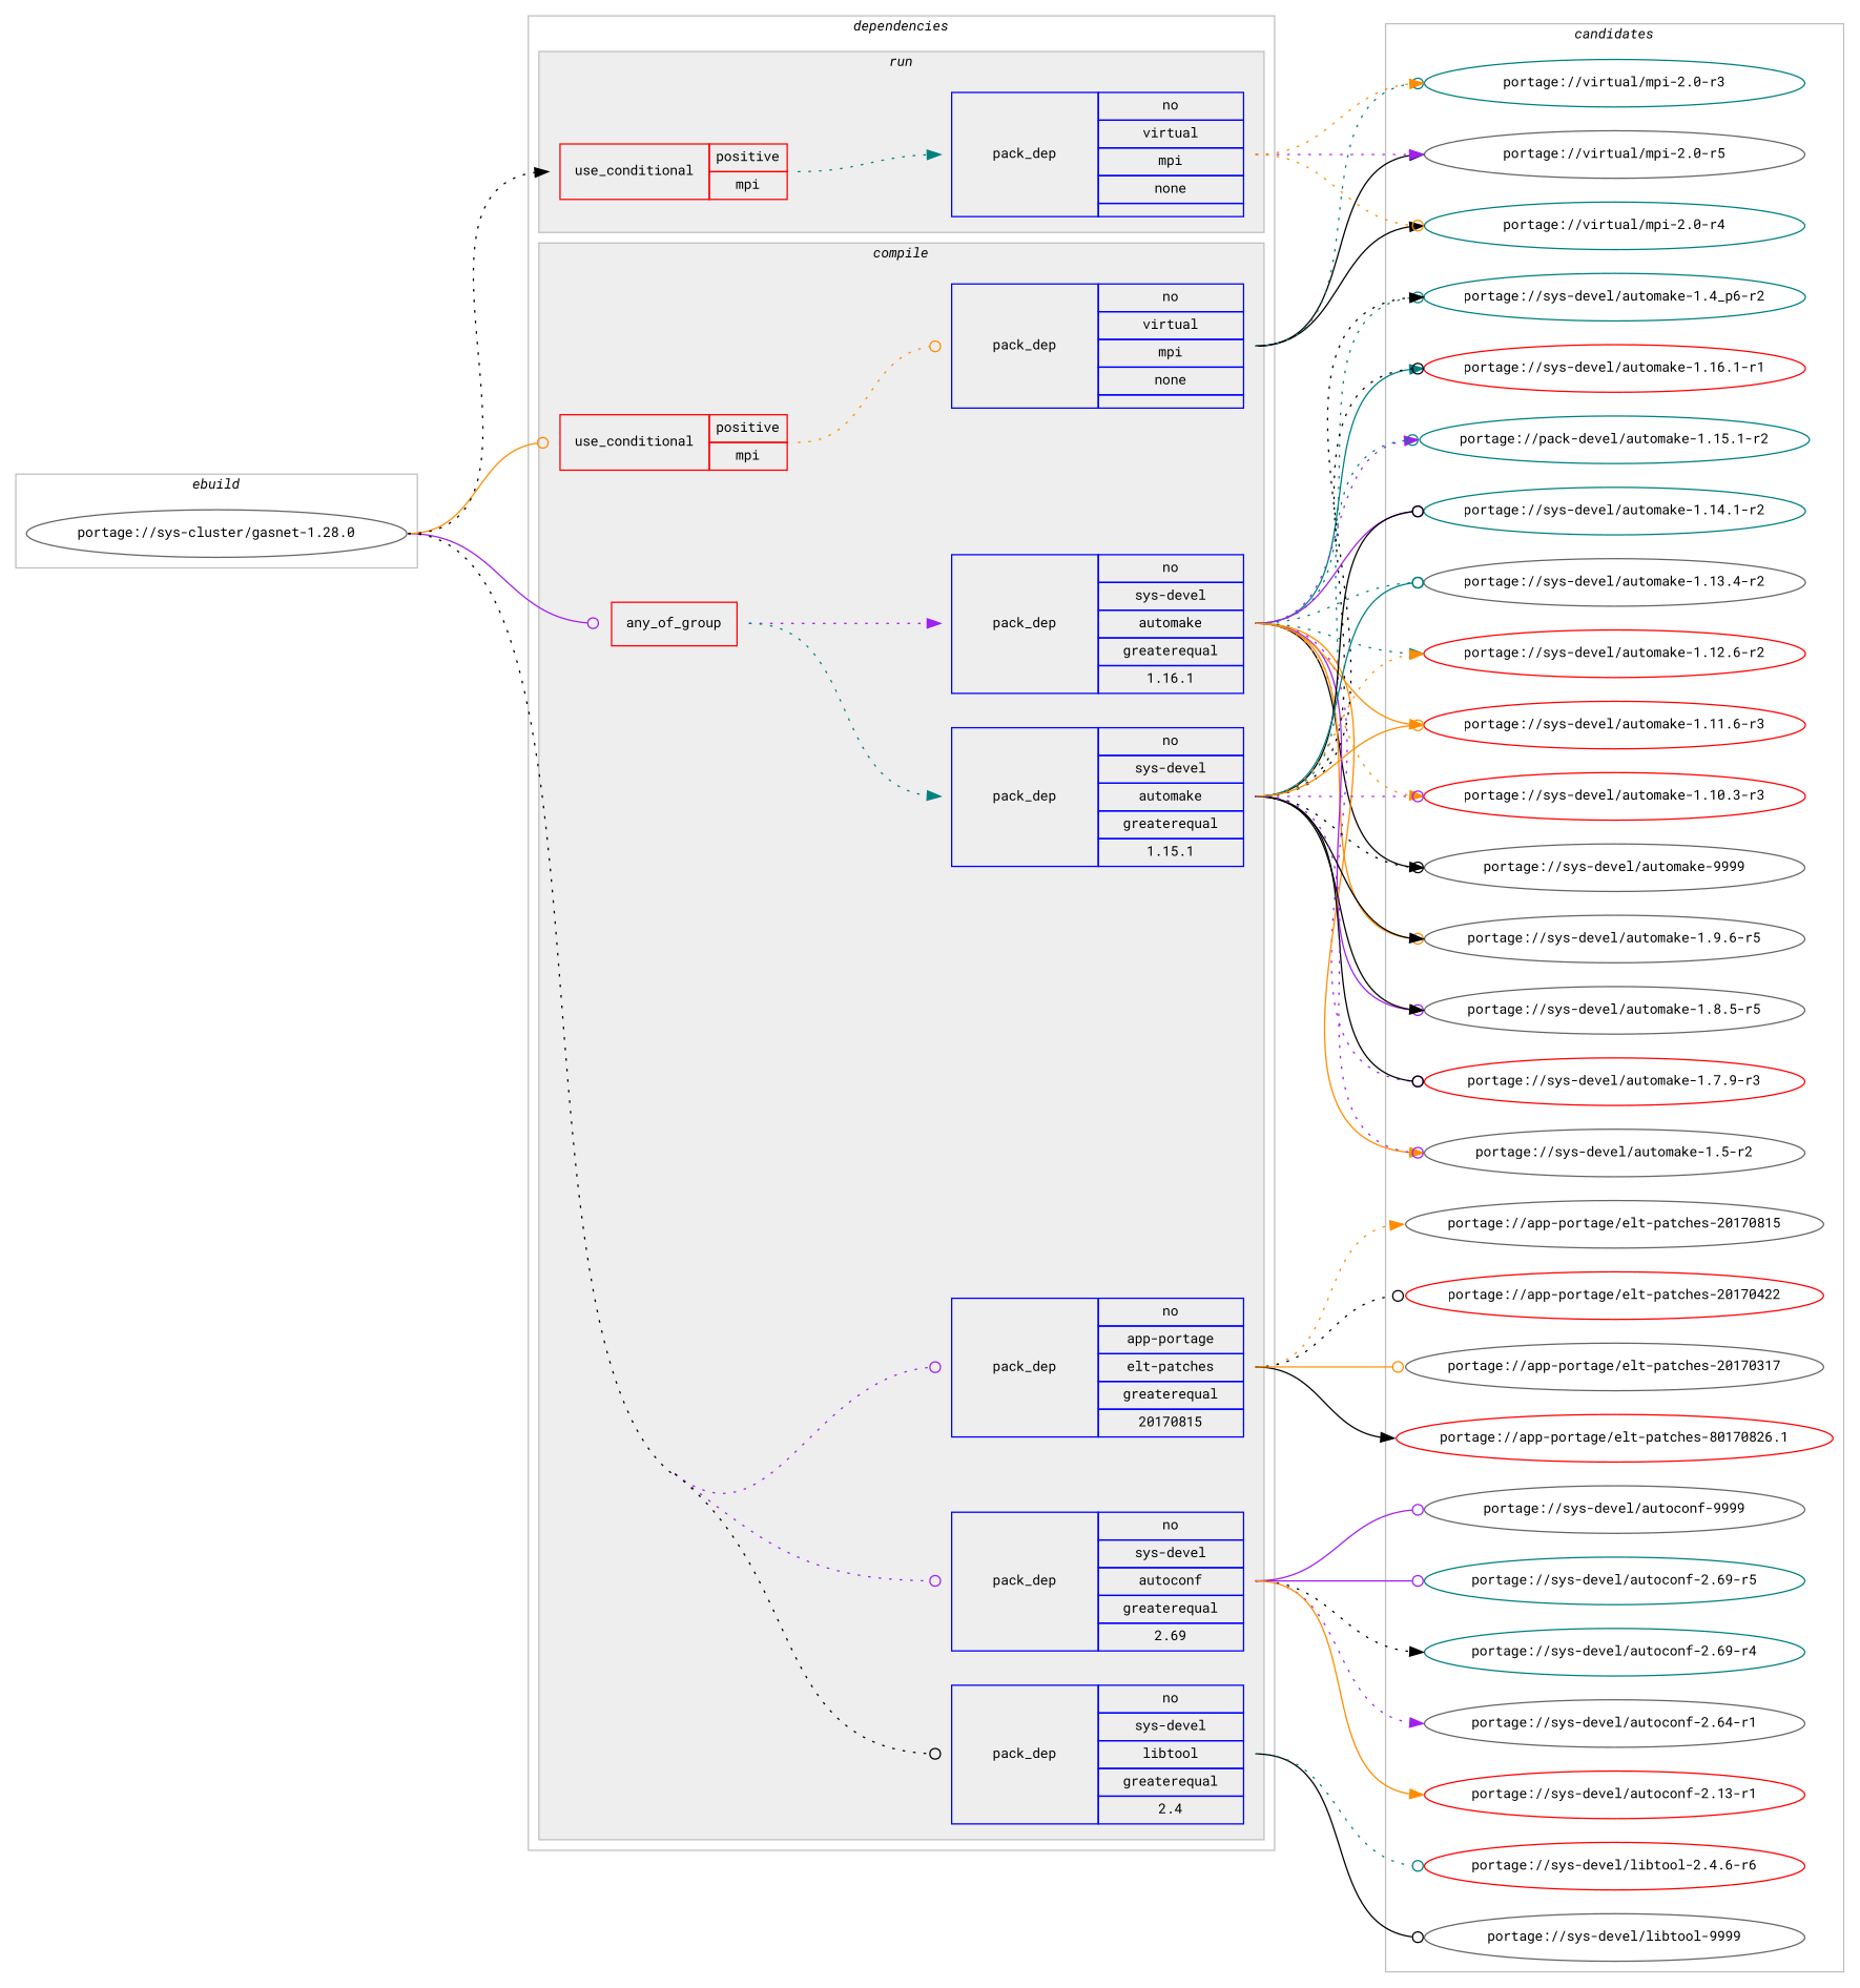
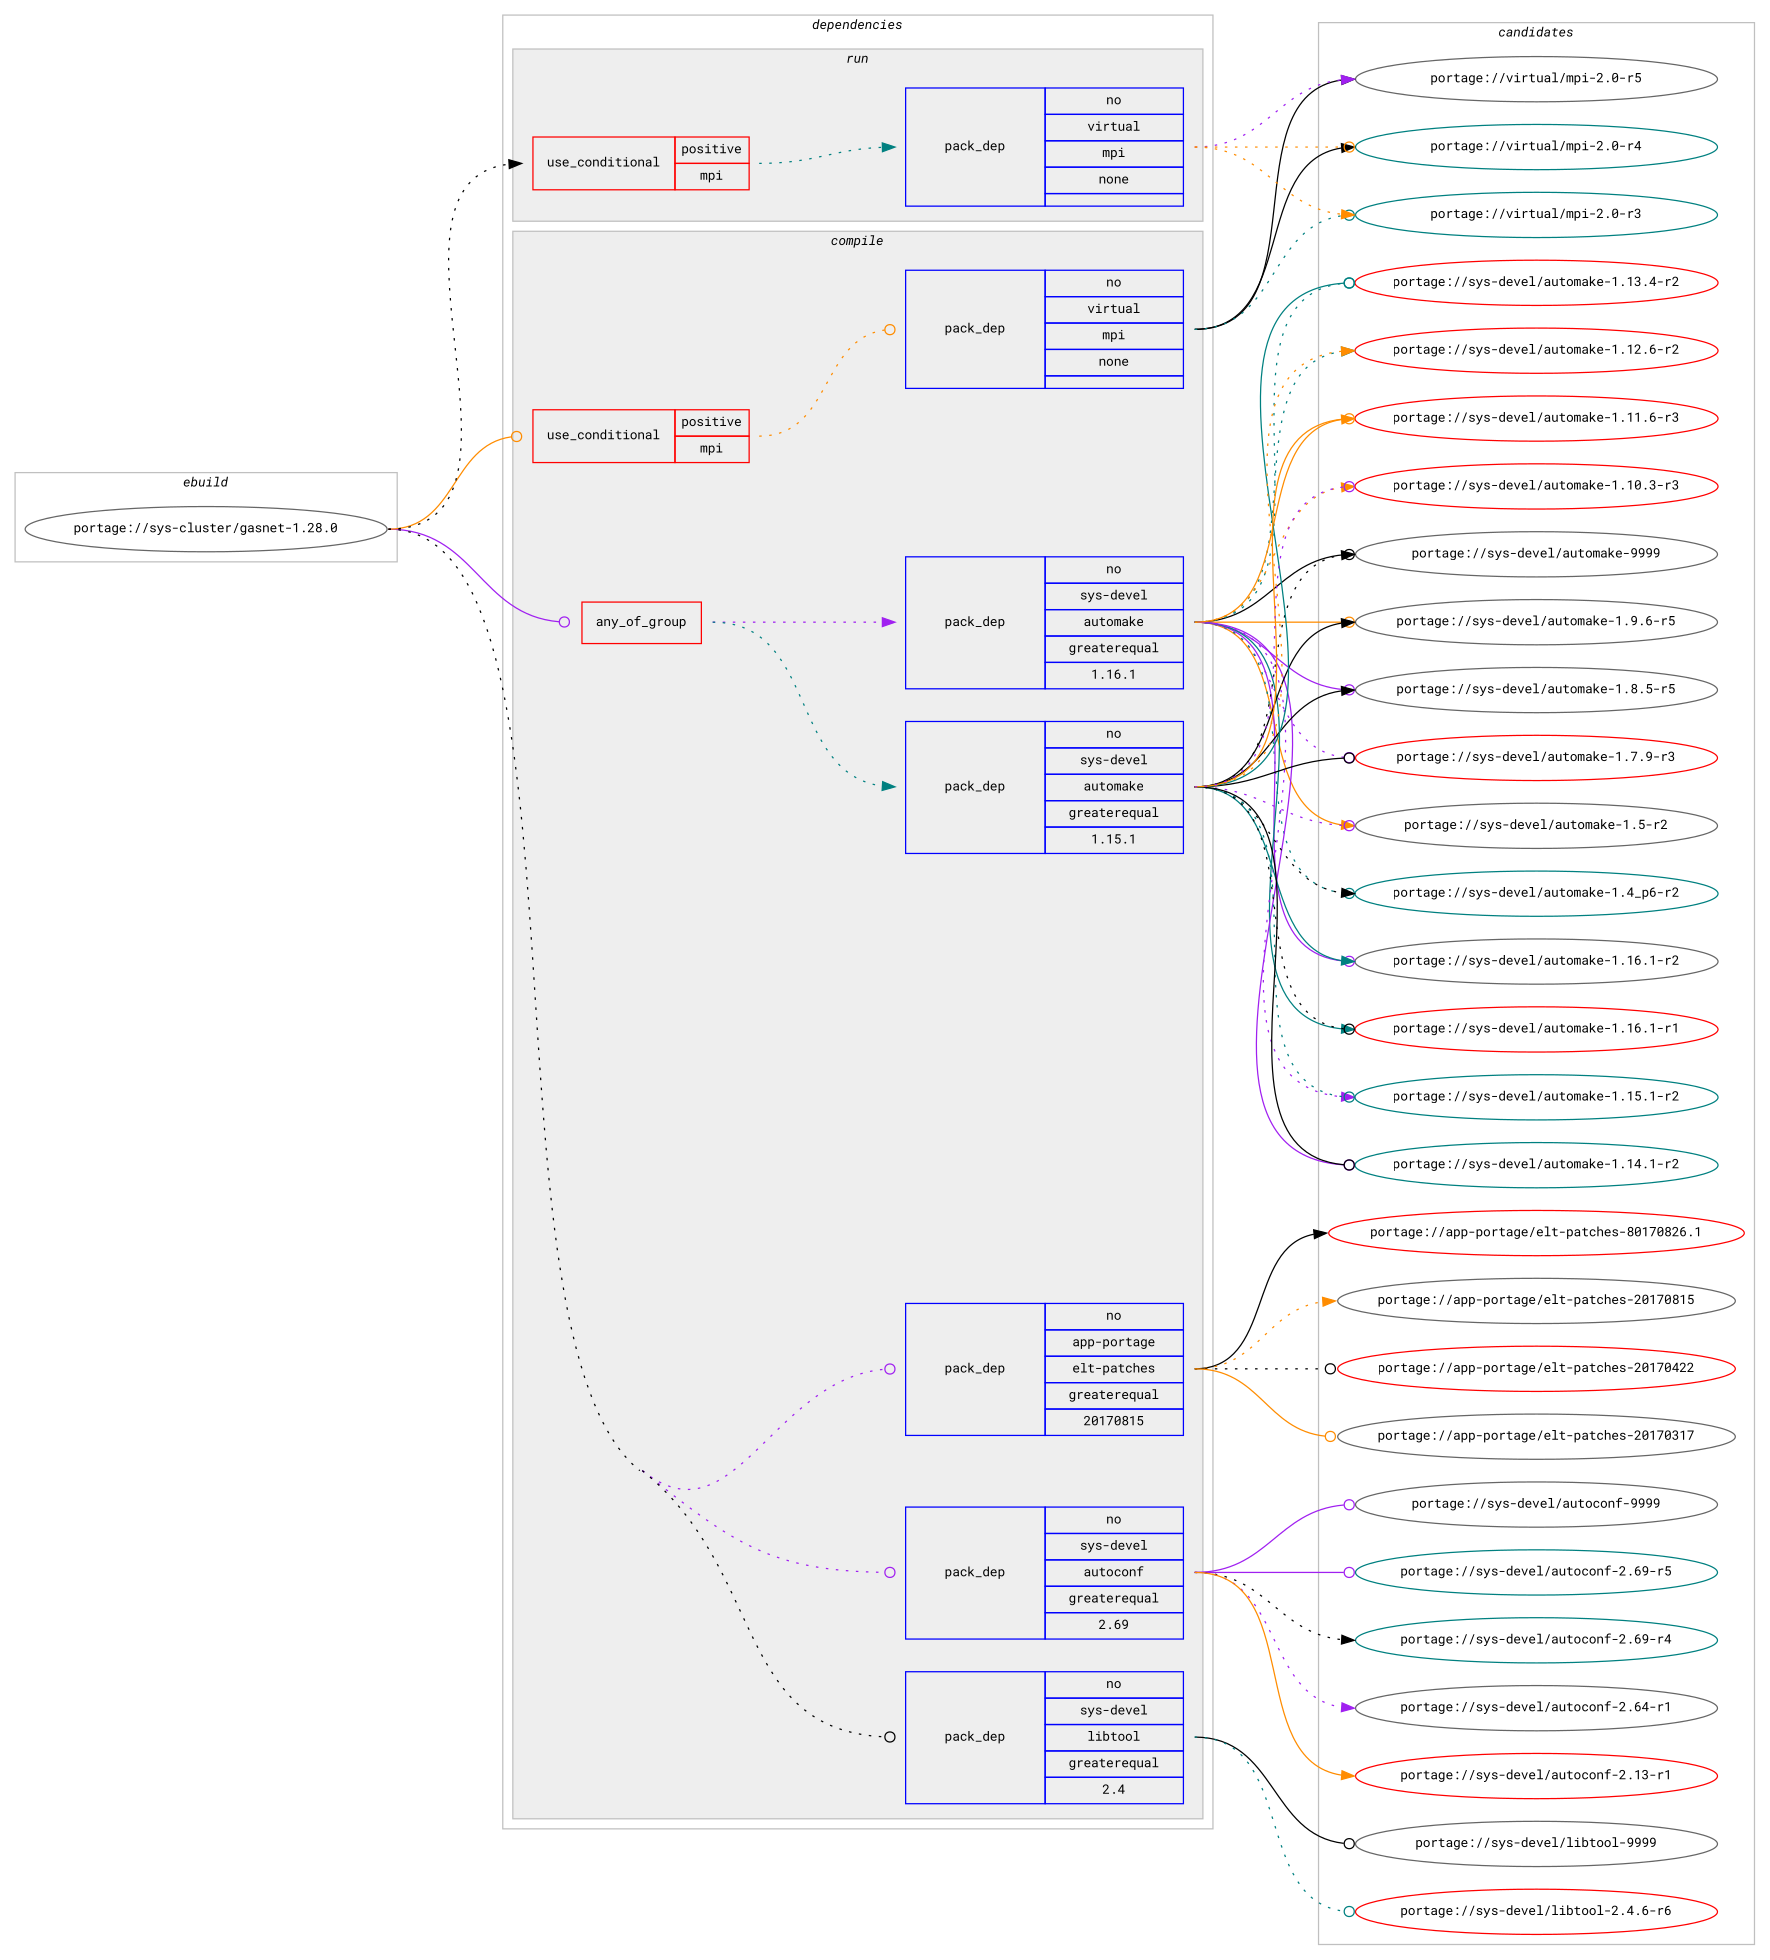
  digraph {
    compound=true
    concentrate=true
    fontname="Roboto Mono"
    fontsize=10
    newrank=true
    rankdir=LR
    ranksep=1.5
    node [color=gray40 fontname="Roboto Mono" fontsize=10]
    edge [arrowhead=odot color=black fontname="Roboto Mono" headport=w style=dotted tailport=e weight=100]
    n1 [label="portage://sys-cluster/gasnet-1.28.0" width=4]
    n2 [color=blue label=<<TABLE BORDER="0" CELLBORDER="1" CELLSPACING="0" CELLPADDING="4" WIDTH="220"><TR><TD ROWSPAN="6" CELLPADDING="30">pack_dep</TD></TR><TR><TD WIDTH="110">no</TD></TR><TR><TD>sys-devel</TD></TR><TR><TD>automake</TD></TR><TR><TD>greaterequal</TD></TR><TR><TD>1.16.1</TD></TR></TABLE>> shape=none]
    n3 [color=blue label=<<TABLE BORDER="0" CELLBORDER="1" CELLSPACING="0" CELLPADDING="4" WIDTH="220"><TR><TD ROWSPAN="6" CELLPADDING="30">pack_dep</TD></TR><TR><TD WIDTH="110">no</TD></TR><TR><TD>sys-devel</TD></TR><TR><TD>automake</TD></TR><TR><TD>greaterequal</TD></TR><TR><TD>1.15.1</TD></TR></TABLE>> shape=none]
    n4 [color=red label=<<TABLE BORDER="0" CELLBORDER="1" CELLSPACING="0" CELLPADDING="4"><TR><TD CELLPADDING="10">any_of_group</TD></TR></TABLE>> shape=none]
    n5 [color=blue label=<<TABLE BORDER="0" CELLBORDER="1" CELLSPACING="0" CELLPADDING="4" WIDTH="220"><TR><TD ROWSPAN="6" CELLPADDING="30">pack_dep</TD></TR><TR><TD WIDTH="110">no</TD></TR><TR><TD>virtual</TD></TR><TR><TD>mpi</TD></TR><TR><TD>none</TD></TR><TR><TD></TD></TR></TABLE>> shape=none]
    n6 [color=red label=<<TABLE BORDER="0" CELLBORDER="1" CELLSPACING="0" CELLPADDING="4"><TR><TD ROWSPAN="3" CELLPADDING="10">use_conditional</TD></TR><TR><TD>positive</TD></TR><TR><TD>mpi</TD></TR></TABLE>> shape=none]
    n7 [color=blue label=<<TABLE BORDER="0" CELLBORDER="1" CELLSPACING="0" CELLPADDING="4" WIDTH="220"><TR><TD ROWSPAN="6" CELLPADDING="30">pack_dep</TD></TR><TR><TD WIDTH="110">no</TD></TR><TR><TD>app-portage</TD></TR><TR><TD>elt-patches</TD></TR><TR><TD>greaterequal</TD></TR><TR><TD>20170815</TD></TR></TABLE>> shape=none]
    n8 [color=blue label=<<TABLE BORDER="0" CELLBORDER="1" CELLSPACING="0" CELLPADDING="4" WIDTH="220"><TR><TD ROWSPAN="6" CELLPADDING="30">pack_dep</TD></TR><TR><TD WIDTH="110">no</TD></TR><TR><TD>sys-devel</TD></TR><TR><TD>autoconf</TD></TR><TR><TD>greaterequal</TD></TR><TR><TD>2.69</TD></TR></TABLE>> shape=none]
    n9 [color=blue label=<<TABLE BORDER="0" CELLBORDER="1" CELLSPACING="0" CELLPADDING="4" WIDTH="220"><TR><TD ROWSPAN="6" CELLPADDING="30">pack_dep</TD></TR><TR><TD WIDTH="110">no</TD></TR><TR><TD>sys-devel</TD></TR><TR><TD>libtool</TD></TR><TR><TD>greaterequal</TD></TR><TR><TD>2.4</TD></TR></TABLE>> shape=none]
    n10 [color=blue label=<<TABLE BORDER="0" CELLBORDER="1" CELLSPACING="0" CELLPADDING="4" WIDTH="220"><TR><TD ROWSPAN="6" CELLPADDING="30">pack_dep</TD></TR><TR><TD WIDTH="110">no</TD></TR><TR><TD>virtual</TD></TR><TR><TD>mpi</TD></TR><TR><TD>none</TD></TR><TR><TD></TD></TR></TABLE>> shape=none]
    n11 [color=red label=<<TABLE BORDER="0" CELLBORDER="1" CELLSPACING="0" CELLPADDING="4"><TR><TD ROWSPAN="3" CELLPADDING="10">use_conditional</TD></TR><TR><TD>positive</TD></TR><TR><TD>mpi</TD></TR></TABLE>> shape=none]
    n12 [label="portage://sys-devel/automake-9999" width=4]
    n13 [label="portage://sys-devel/automake-1.9.6-r5" width=4]
    n14 [label="portage://sys-devel/automake-1.8.5-r5" width=4]
    n15 [color=red label="portage://sys-devel/automake-1.7.9-r3" width=4]
    n16 [label="portage://sys-devel/automake-1.5-r2" width=4]
    n17 [color=teal label="portage://sys-devel/automake-1.4_p6-r2" width=4]
+   n18 [label="portage://sys-devel/automake-1.16.1-r2" width=4]
    n19 [color=red label="portage://sys-devel/automake-1.16.1-r1" width=4]
-   n20 [color=teal label="portage://pack-devel/automake-1.15.1-r2" width=4]
+   n20 [color=teal label="portage://sys-devel/automake-1.15.1-r2" width=4]
    n21 [color=teal label="portage://sys-devel/automake-1.14.1-r2" width=4]
-   n22 [label="portage://sys-devel/automake-1.13.4-r2" width=4]
+   n22 [color=red label="portage://sys-devel/automake-1.13.4-r2" width=4]
    n23 [color=red label="portage://sys-devel/automake-1.12.6-r2" width=4]
    n24 [color=red label="portage://sys-devel/automake-1.11.6-r3" width=4]
    n25 [color=red label="portage://sys-devel/automake-1.10.3-r3" width=4]
    n26 [label="portage://virtual/mpi-2.0-r5" width=4]
    n27 [color=teal label="portage://virtual/mpi-2.0-r4" width=4]
    n28 [color=teal label="portage://virtual/mpi-2.0-r3" width=4]
    n29 [color=red label="portage://app-portage/elt-patches-80170826.1" width=4]
    n30 [label="portage://app-portage/elt-patches-20170815" width=4]
    n31 [color=red label="portage://app-portage/elt-patches-20170422" width=4]
    n32 [label="portage://app-portage/elt-patches-20170317" width=4]
    n33 [label="portage://sys-devel/autoconf-9999" width=4]
    n34 [color=teal label="portage://sys-devel/autoconf-2.69-r5" width=4]
    n35 [color=teal label="portage://sys-devel/autoconf-2.69-r4" width=4]
    n36 [label="portage://sys-devel/autoconf-2.64-r1" width=4]
    n37 [color=red label="portage://sys-devel/autoconf-2.13-r1" width=4]
    n38 [label="portage://sys-devel/libtool-9999" width=4]
    n39 [color=red label="portage://sys-devel/libtool-2.4.6-r6" width=4]
    subgraph cluster_1 {
      color=gray
      label=<<i>ebuild</i>>
      rank=same
      n1
    }
    subgraph cluster_2 {
      color=gray
      label=<<i>dependencies</i>>
      subgraph cluster_3 {
        color=gray
        fillcolor="#eeeeee"
        label=<<i>compile</i>>
        style=filled
        subgraph sub_4 {
          color=gray
          fillcolor="#eeeeee"
          label=<<i>compile</i>>
          style=filled
          n4
          subgraph sub_5 {
            color=gray
            fillcolor="#eeeeee"
            label=<<i>compile</i>>
            style=filled
            n2
          }
          subgraph sub_6 {
            color=gray
            fillcolor="#eeeeee"
            label=<<i>compile</i>>
            style=filled
            n3
          }
        }
        subgraph sub_7 {
          color=gray
          fillcolor="#eeeeee"
          label=<<i>compile</i>>
          style=filled
          n6
          subgraph sub_8 {
            color=gray
            fillcolor="#eeeeee"
            label=<<i>compile</i>>
            style=filled
            n5
          }
        }
        subgraph sub_9 {
          color=gray
          fillcolor="#eeeeee"
          label=<<i>compile</i>>
          style=filled
          n7
        }
        subgraph sub_10 {
          color=gray
          fillcolor="#eeeeee"
          label=<<i>compile</i>>
          style=filled
          n8
        }
        subgraph sub_11 {
          color=gray
          fillcolor="#eeeeee"
          label=<<i>compile</i>>
          style=filled
          n9
        }
      }
      subgraph cluster_12 {
        color=gray
        fillcolor="#eeeeee"
        label=<<i>compile and run</i>>
        style=filled
      }
      subgraph cluster_13 {
        color=gray
        fillcolor="#eeeeee"
        label=<<i>run</i>>
        style=filled
        subgraph sub_14 {
          color=gray
          fillcolor="#eeeeee"
          label=<<i>run</i>>
          style=filled
          n11
          subgraph sub_15 {
            color=gray
            fillcolor="#eeeeee"
            label=<<i>run</i>>
            style=filled
            n10
          }
        }
      }
    }
    subgraph cluster_16 {
      color=gray
      label=<<i>candidates</i>>
      rank=same
      subgraph sub_17 {
        color=black
        label=<<i>candidates</i>>
        nodesep=1
        rank=same
        n12
        n13
        n14
        n15
        n16
        n17
+       n18
        n19
        n20
        n21
        n22
        n23
        n24
        n25
      }
      subgraph sub_18 {
        color=black
        label=<<i>candidates</i>>
        nodesep=1
        rank=same
        n12
        n13
        n14
        n15
        n16
        n17
+       n18
        n19
        n20
        n21
        n22
        n23
        n24
        n25
      }
      subgraph sub_19 {
        color=black
        label=<<i>candidates</i>>
        nodesep=1
        rank=same
        n26
        n27
        n28
      }
      subgraph sub_20 {
        color=black
        label=<<i>candidates</i>>
        nodesep=1
        rank=same
        n29
        n30
        n31
        n32
      }
      subgraph sub_21 {
        color=black
        label=<<i>candidates</i>>
        nodesep=1
        rank=same
        n33
        n34
        n35
        n36
        n37
      }
      subgraph sub_22 {
        color=black
        label=<<i>candidates</i>>
        nodesep=1
        rank=same
        n38
        n39
      }
      subgraph sub_23 {
        color=black
        label=<<i>candidates</i>>
        nodesep=1
        rank=same
        n26
        n27
        n28
      }
    }
    n1 -> n4 [color=purple style=solid weight=20]
    n1 -> n6 [color=darkorange style=solid weight=20]
    n1 -> n7 [color=purple weight=20]
    n1 -> n8 [color=purple weight=20]
    n1 -> n9 [weight=20]
    n1 -> n11 [arrowhead=normal weight=20]
    n2 -> n12 [style=solid]
    n2 -> n13 [color=darkorange style=solid]
    n2 -> n14 [color=purple style=solid]
    n2 -> n15 [color=purple]
    n2 -> n16 [arrowhead=normal color=darkorange style=solid]
    n2 -> n17 [color=teal]
+   n2 -> n18 [color=purple style=solid]
    n2 -> n19 [arrowhead=normal color=teal style=solid]
    n2 -> n20 [arrowhead=normal color=purple]
    n2 -> n21 [color=purple style=solid]
    n2 -> n22 [color=teal]
    n2 -> n23 [arrowhead=normal color=teal]
    n2 -> n24 [arrowhead=normal color=darkorange style=solid]
    n2 -> n25 [arrowhead=normal color=darkorange]
    n3 -> n12 [arrowhead=normal]
    n3 -> n13 [arrowhead=normal style=solid]
    n3 -> n14 [arrowhead=normal style=solid]
    n3 -> n15 [style=solid]
    n3 -> n16 [color=purple]
    n3 -> n17 [arrowhead=normal]
+   n3 -> n18 [arrowhead=normal color=teal style=solid]
    n3 -> n19
    n3 -> n20 [color=teal]
    n3 -> n21 [style=solid]
    n3 -> n22 [color=teal style=solid]
    n3 -> n23 [arrowhead=normal color=darkorange]
    n3 -> n24 [color=darkorange style=solid]
    n3 -> n25 [color=purple]
    n4 -> n2 [arrowhead=normal color=purple weight=20]
    n4 -> n3 [arrowhead=normal color=teal weight=20]
    n5 -> n26 [arrowhead=normal style=solid]
    n5 -> n27 [arrowhead=normal style=solid]
    n5 -> n28 [color=teal]
    n6 -> n5 [color=darkorange weight=20]
    n7 -> n29 [arrowhead=normal style=solid]
    n7 -> n30 [arrowhead=normal color=darkorange]
    n7 -> n31
    n7 -> n32 [color=darkorange style=solid]
    n8 -> n33 [color=purple style=solid]
    n8 -> n34 [color=purple style=solid]
    n8 -> n35 [arrowhead=normal]
    n8 -> n36 [arrowhead=normal color=purple]
    n8 -> n37 [arrowhead=normal color=darkorange style=solid]
    n9 -> n38 [style=solid]
    n9 -> n39 [color=teal]
    n10 -> n26 [arrowhead=normal color=purple]
    n10 -> n27 [color=darkorange]
    n10 -> n28 [arrowhead=normal color=darkorange]
    n11 -> n10 [arrowhead=normal color=teal weight=20]
  }
